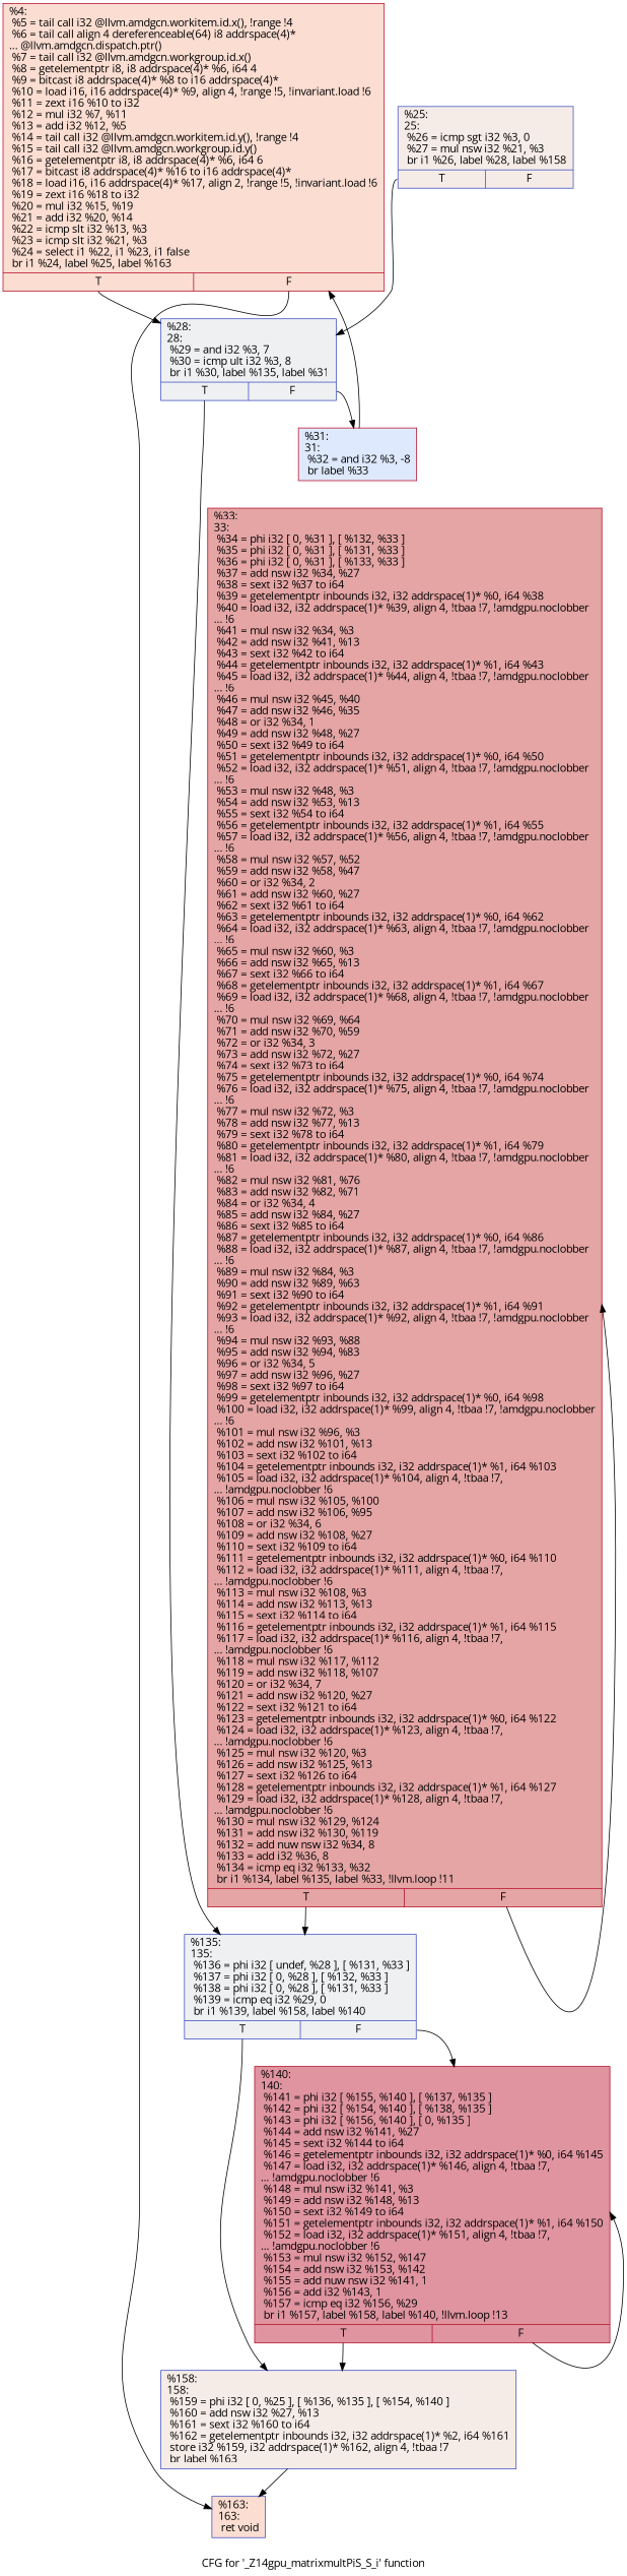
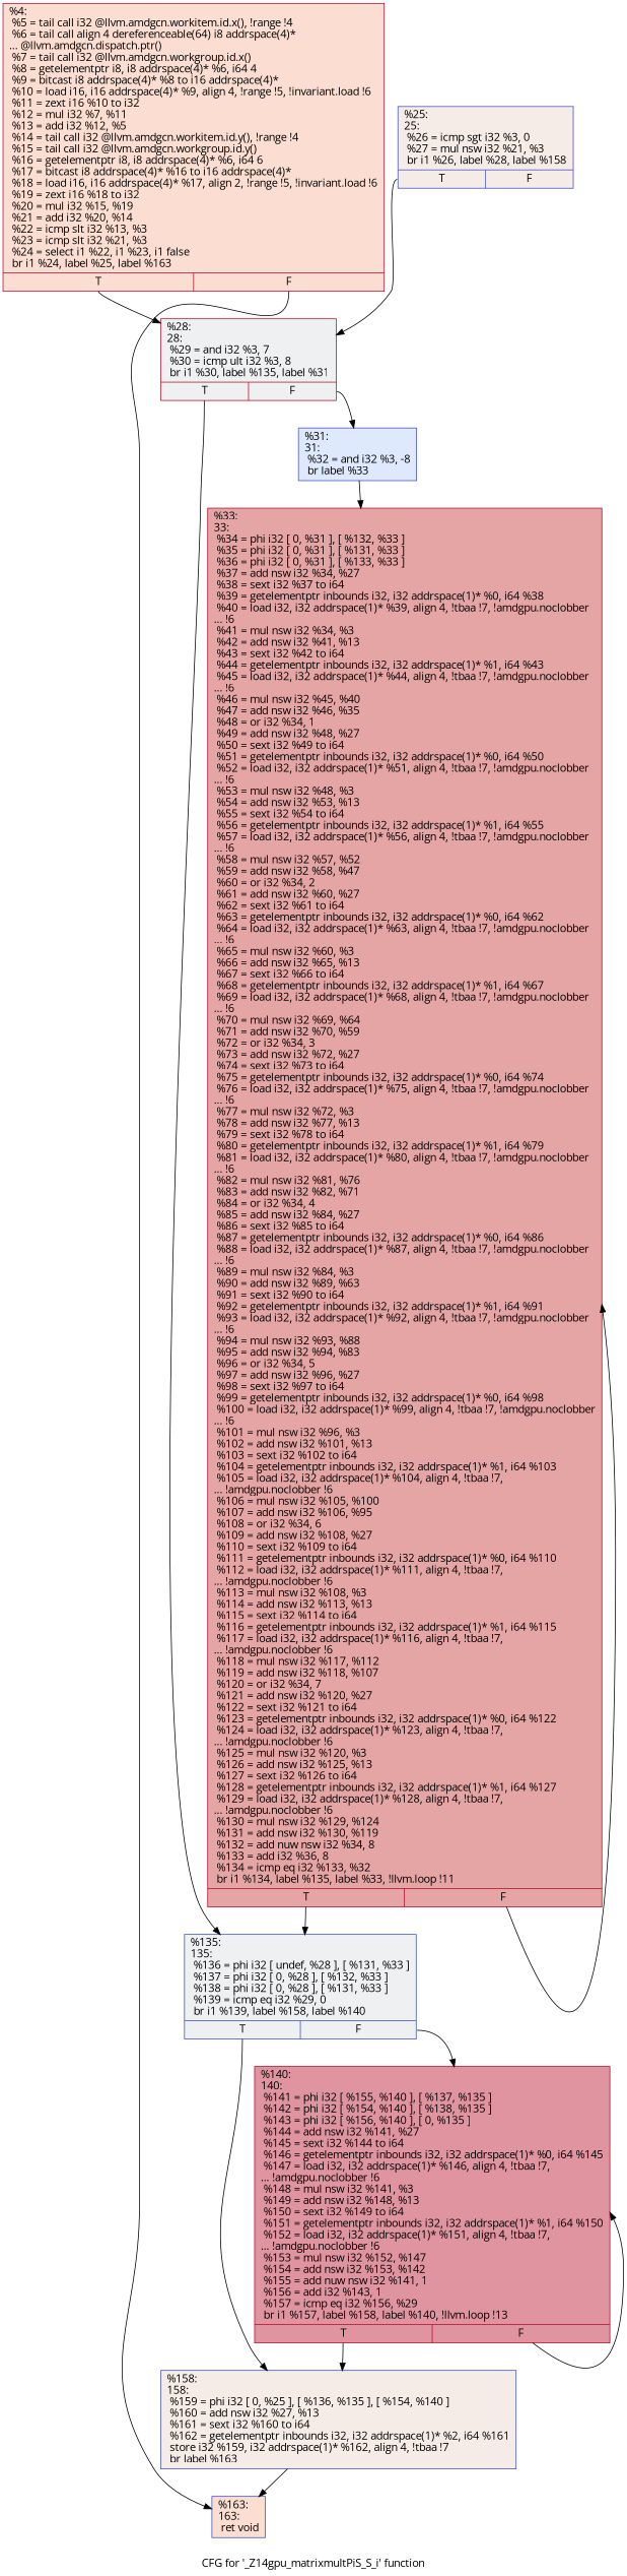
  digraph {
    fontname="Open Sans"
    label="CFG for '_Z14gpu_matrixmultPiS_S_i' function"
    node [color="#3d50c3ff" fillcolor="#f7b39670" fontname="Open Sans" shape=record style=filled]
    edge [fontname="Open Sans" tailport=s0]
    n1 [color="#b70d28ff" label="{%4:\l  %5 = tail call i32 @llvm.amdgcn.workitem.id.x(), !range !4\l  %6 = tail call align 4 dereferenceable(64) i8 addrspace(4)*\l... @llvm.amdgcn.dispatch.ptr()\l  %7 = tail call i32 @llvm.amdgcn.workgroup.id.x()\l  %8 = getelementptr i8, i8 addrspace(4)* %6, i64 4\l  %9 = bitcast i8 addrspace(4)* %8 to i16 addrspace(4)*\l  %10 = load i16, i16 addrspace(4)* %9, align 4, !range !5, !invariant.load !6\l  %11 = zext i16 %10 to i32\l  %12 = mul i32 %7, %11\l  %13 = add i32 %12, %5\l  %14 = tail call i32 @llvm.amdgcn.workitem.id.y(), !range !4\l  %15 = tail call i32 @llvm.amdgcn.workgroup.id.y()\l  %16 = getelementptr i8, i8 addrspace(4)* %6, i64 6\l  %17 = bitcast i8 addrspace(4)* %16 to i16 addrspace(4)*\l  %18 = load i16, i16 addrspace(4)* %17, align 2, !range !5, !invariant.load !6\l  %19 = zext i16 %18 to i32\l  %20 = mul i32 %15, %19\l  %21 = add i32 %20, %14\l  %22 = icmp slt i32 %13, %3\l  %23 = icmp slt i32 %21, %3\l  %24 = select i1 %22, i1 %23, i1 false\l  br i1 %24, label %25, label %163\l|{<s0>T|<s1>F}}"]
    n2 [label="{%163:\l163:                                              \l  ret void\l}"]
-   n3 [fillcolor="#d9dce170" label="{%28:\l28:                                               \l  %29 = and i32 %3, 7\l  %30 = icmp ult i32 %3, 8\l  br i1 %30, label %135, label %31\l|{<s0>T|<s1>F}}"]
+   n3 [color="#b70d28ff" fillcolor="#d9dce170" label="{%28:\l28:                                               \l  %29 = and i32 %3, 7\l  %30 = icmp ult i32 %3, 8\l  br i1 %30, label %135, label %31\l|{<s0>T|<s1>F}}"]
    n4 [fillcolor="#ead5c970" label="{%25:\l25:                                               \l  %26 = icmp sgt i32 %3, 0\l  %27 = mul nsw i32 %21, %3\l  br i1 %26, label %28, label %158\l|{<s0>T|<s1>F}}"]
    n5 [fillcolor="#d9dce170" label="{%135:\l135:                                              \l  %136 = phi i32 [ undef, %28 ], [ %131, %33 ]\l  %137 = phi i32 [ 0, %28 ], [ %132, %33 ]\l  %138 = phi i32 [ 0, %28 ], [ %131, %33 ]\l  %139 = icmp eq i32 %29, 0\l  br i1 %139, label %158, label %140\l|{<s0>T|<s1>F}}"]
-   n6 [color="#b70d28ff" fillcolor="#b5cdfa70" label="{%31:\l31:                                               \l  %32 = and i32 %3, -8\l  br label %33\l}"]
+   n6 [fillcolor="#b5cdfa70" label="{%31:\l31:                                               \l  %32 = and i32 %3, -8\l  br label %33\l}"]
    n7 [fillcolor="#ead5c970" label="{%158:\l158:                                              \l  %159 = phi i32 [ 0, %25 ], [ %136, %135 ], [ %154, %140 ]\l  %160 = add nsw i32 %27, %13\l  %161 = sext i32 %160 to i64\l  %162 = getelementptr inbounds i32, i32 addrspace(1)* %2, i64 %161\l  store i32 %159, i32 addrspace(1)* %162, align 4, !tbaa !7\l  br label %163\l}"]
    n8 [color="#b70d28ff" fillcolor="#b70d2870" label="{%140:\l140:                                              \l  %141 = phi i32 [ %155, %140 ], [ %137, %135 ]\l  %142 = phi i32 [ %154, %140 ], [ %138, %135 ]\l  %143 = phi i32 [ %156, %140 ], [ 0, %135 ]\l  %144 = add nsw i32 %141, %27\l  %145 = sext i32 %144 to i64\l  %146 = getelementptr inbounds i32, i32 addrspace(1)* %0, i64 %145\l  %147 = load i32, i32 addrspace(1)* %146, align 4, !tbaa !7,\l... !amdgpu.noclobber !6\l  %148 = mul nsw i32 %141, %3\l  %149 = add nsw i32 %148, %13\l  %150 = sext i32 %149 to i64\l  %151 = getelementptr inbounds i32, i32 addrspace(1)* %1, i64 %150\l  %152 = load i32, i32 addrspace(1)* %151, align 4, !tbaa !7,\l... !amdgpu.noclobber !6\l  %153 = mul nsw i32 %152, %147\l  %154 = add nsw i32 %153, %142\l  %155 = add nuw nsw i32 %141, 1\l  %156 = add i32 %143, 1\l  %157 = icmp eq i32 %156, %29\l  br i1 %157, label %158, label %140, !llvm.loop !13\l|{<s0>T|<s1>F}}"]
    n9 [color="#b70d28ff" fillcolor="#c5333470" label="{%33:\l33:                                               \l  %34 = phi i32 [ 0, %31 ], [ %132, %33 ]\l  %35 = phi i32 [ 0, %31 ], [ %131, %33 ]\l  %36 = phi i32 [ 0, %31 ], [ %133, %33 ]\l  %37 = add nsw i32 %34, %27\l  %38 = sext i32 %37 to i64\l  %39 = getelementptr inbounds i32, i32 addrspace(1)* %0, i64 %38\l  %40 = load i32, i32 addrspace(1)* %39, align 4, !tbaa !7, !amdgpu.noclobber\l... !6\l  %41 = mul nsw i32 %34, %3\l  %42 = add nsw i32 %41, %13\l  %43 = sext i32 %42 to i64\l  %44 = getelementptr inbounds i32, i32 addrspace(1)* %1, i64 %43\l  %45 = load i32, i32 addrspace(1)* %44, align 4, !tbaa !7, !amdgpu.noclobber\l... !6\l  %46 = mul nsw i32 %45, %40\l  %47 = add nsw i32 %46, %35\l  %48 = or i32 %34, 1\l  %49 = add nsw i32 %48, %27\l  %50 = sext i32 %49 to i64\l  %51 = getelementptr inbounds i32, i32 addrspace(1)* %0, i64 %50\l  %52 = load i32, i32 addrspace(1)* %51, align 4, !tbaa !7, !amdgpu.noclobber\l... !6\l  %53 = mul nsw i32 %48, %3\l  %54 = add nsw i32 %53, %13\l  %55 = sext i32 %54 to i64\l  %56 = getelementptr inbounds i32, i32 addrspace(1)* %1, i64 %55\l  %57 = load i32, i32 addrspace(1)* %56, align 4, !tbaa !7, !amdgpu.noclobber\l... !6\l  %58 = mul nsw i32 %57, %52\l  %59 = add nsw i32 %58, %47\l  %60 = or i32 %34, 2\l  %61 = add nsw i32 %60, %27\l  %62 = sext i32 %61 to i64\l  %63 = getelementptr inbounds i32, i32 addrspace(1)* %0, i64 %62\l  %64 = load i32, i32 addrspace(1)* %63, align 4, !tbaa !7, !amdgpu.noclobber\l... !6\l  %65 = mul nsw i32 %60, %3\l  %66 = add nsw i32 %65, %13\l  %67 = sext i32 %66 to i64\l  %68 = getelementptr inbounds i32, i32 addrspace(1)* %1, i64 %67\l  %69 = load i32, i32 addrspace(1)* %68, align 4, !tbaa !7, !amdgpu.noclobber\l... !6\l  %70 = mul nsw i32 %69, %64\l  %71 = add nsw i32 %70, %59\l  %72 = or i32 %34, 3\l  %73 = add nsw i32 %72, %27\l  %74 = sext i32 %73 to i64\l  %75 = getelementptr inbounds i32, i32 addrspace(1)* %0, i64 %74\l  %76 = load i32, i32 addrspace(1)* %75, align 4, !tbaa !7, !amdgpu.noclobber\l... !6\l  %77 = mul nsw i32 %72, %3\l  %78 = add nsw i32 %77, %13\l  %79 = sext i32 %78 to i64\l  %80 = getelementptr inbounds i32, i32 addrspace(1)* %1, i64 %79\l  %81 = load i32, i32 addrspace(1)* %80, align 4, !tbaa !7, !amdgpu.noclobber\l... !6\l  %82 = mul nsw i32 %81, %76\l  %83 = add nsw i32 %82, %71\l  %84 = or i32 %34, 4\l  %85 = add nsw i32 %84, %27\l  %86 = sext i32 %85 to i64\l  %87 = getelementptr inbounds i32, i32 addrspace(1)* %0, i64 %86\l  %88 = load i32, i32 addrspace(1)* %87, align 4, !tbaa !7, !amdgpu.noclobber\l... !6\l  %89 = mul nsw i32 %84, %3\l  %90 = add nsw i32 %89, %63\l  %91 = sext i32 %90 to i64\l  %92 = getelementptr inbounds i32, i32 addrspace(1)* %1, i64 %91\l  %93 = load i32, i32 addrspace(1)* %92, align 4, !tbaa !7, !amdgpu.noclobber\l... !6\l  %94 = mul nsw i32 %93, %88\l  %95 = add nsw i32 %94, %83\l  %96 = or i32 %34, 5\l  %97 = add nsw i32 %96, %27\l  %98 = sext i32 %97 to i64\l  %99 = getelementptr inbounds i32, i32 addrspace(1)* %0, i64 %98\l  %100 = load i32, i32 addrspace(1)* %99, align 4, !tbaa !7, !amdgpu.noclobber\l... !6\l  %101 = mul nsw i32 %96, %3\l  %102 = add nsw i32 %101, %13\l  %103 = sext i32 %102 to i64\l  %104 = getelementptr inbounds i32, i32 addrspace(1)* %1, i64 %103\l  %105 = load i32, i32 addrspace(1)* %104, align 4, !tbaa !7,\l... !amdgpu.noclobber !6\l  %106 = mul nsw i32 %105, %100\l  %107 = add nsw i32 %106, %95\l  %108 = or i32 %34, 6\l  %109 = add nsw i32 %108, %27\l  %110 = sext i32 %109 to i64\l  %111 = getelementptr inbounds i32, i32 addrspace(1)* %0, i64 %110\l  %112 = load i32, i32 addrspace(1)* %111, align 4, !tbaa !7,\l... !amdgpu.noclobber !6\l  %113 = mul nsw i32 %108, %3\l  %114 = add nsw i32 %113, %13\l  %115 = sext i32 %114 to i64\l  %116 = getelementptr inbounds i32, i32 addrspace(1)* %1, i64 %115\l  %117 = load i32, i32 addrspace(1)* %116, align 4, !tbaa !7,\l... !amdgpu.noclobber !6\l  %118 = mul nsw i32 %117, %112\l  %119 = add nsw i32 %118, %107\l  %120 = or i32 %34, 7\l  %121 = add nsw i32 %120, %27\l  %122 = sext i32 %121 to i64\l  %123 = getelementptr inbounds i32, i32 addrspace(1)* %0, i64 %122\l  %124 = load i32, i32 addrspace(1)* %123, align 4, !tbaa !7,\l... !amdgpu.noclobber !6\l  %125 = mul nsw i32 %120, %3\l  %126 = add nsw i32 %125, %13\l  %127 = sext i32 %126 to i64\l  %128 = getelementptr inbounds i32, i32 addrspace(1)* %1, i64 %127\l  %129 = load i32, i32 addrspace(1)* %128, align 4, !tbaa !7,\l... !amdgpu.noclobber !6\l  %130 = mul nsw i32 %129, %124\l  %131 = add nsw i32 %130, %119\l  %132 = add nuw nsw i32 %34, 8\l  %133 = add i32 %36, 8\l  %134 = icmp eq i32 %133, %32\l  br i1 %134, label %135, label %33, !llvm.loop !11\l|{<s0>T|<s1>F}}"]
    n1 -> n2 [tailport=s1]
    n1 -> n3
    n3 -> n5
    n3 -> n6 [tailport=s1]
    n4 -> n3
    n5 -> n7
    n5 -> n8 [tailport=s1]
-   n6 -> n1
+   n6 -> n9
    n7 -> n2
    n8 -> n7
    n8 -> n8 [tailport=s1]
    n9 -> n5
    n9 -> n9 [tailport=s1]
  }
